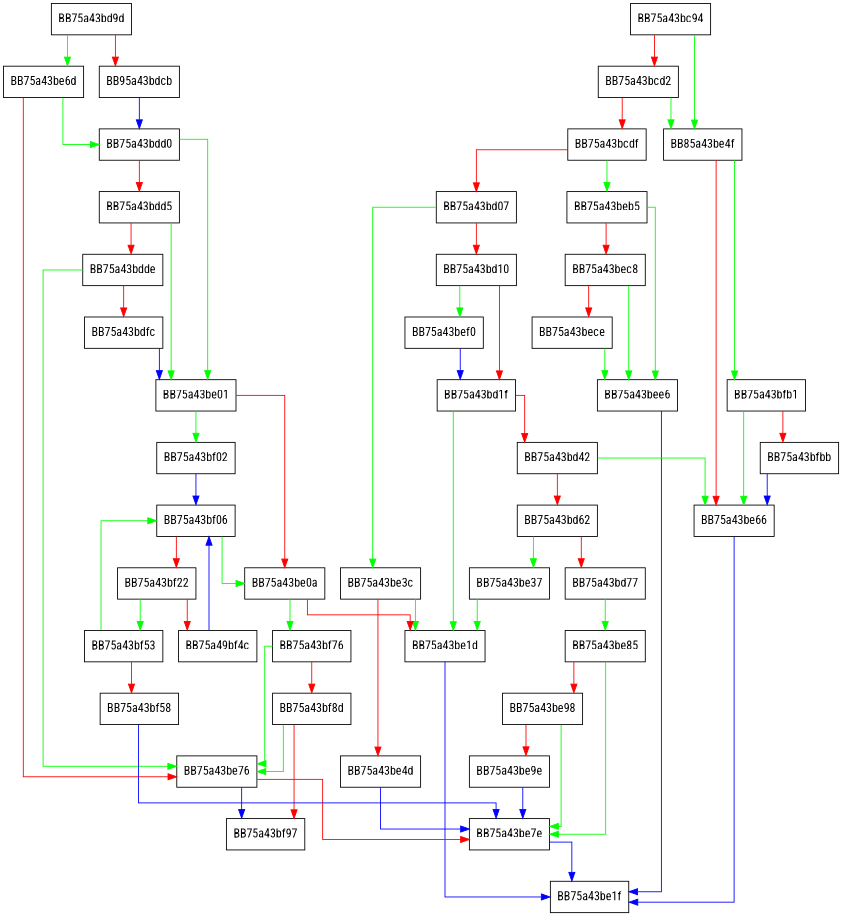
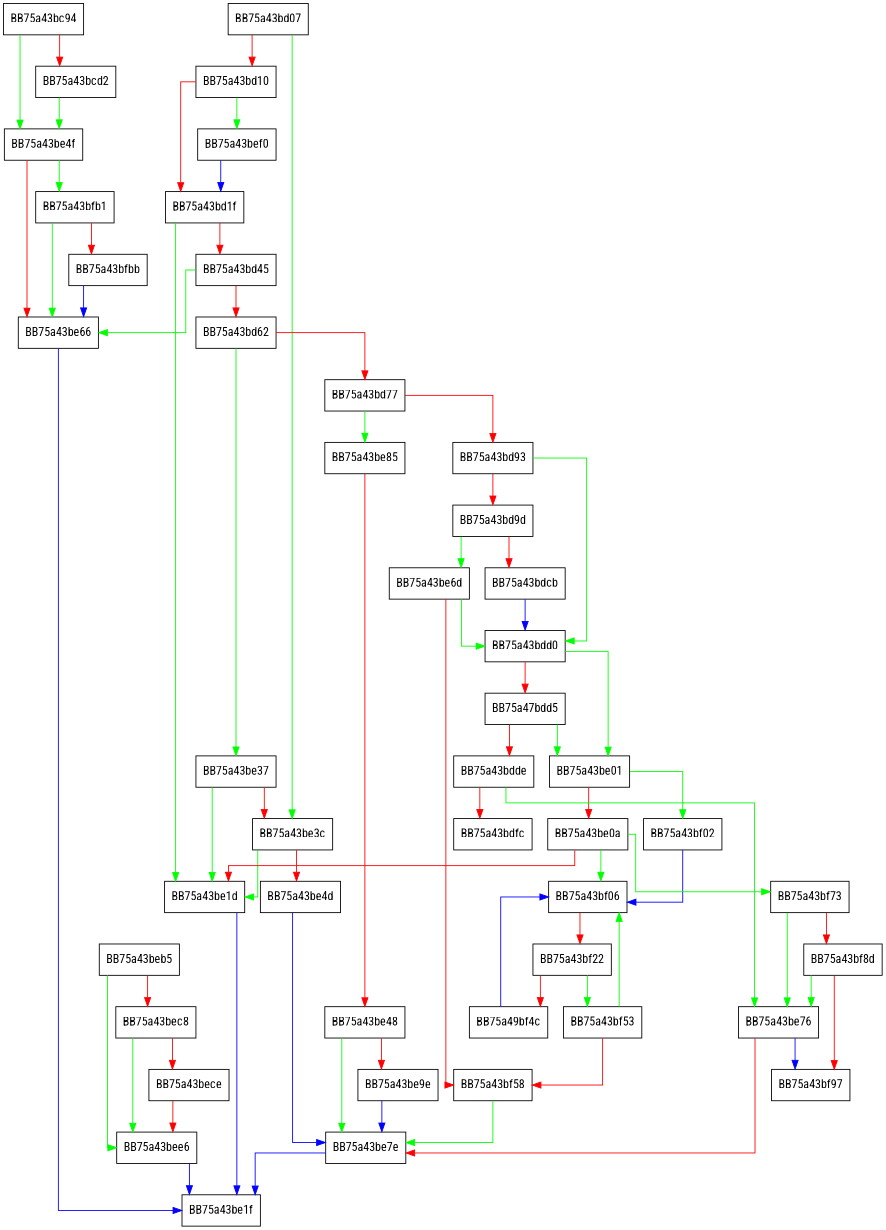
  digraph {
    fontname="Roboto Condensed"
    splines=ortho
    node [fontname="Roboto Condensed" shape=box]
    edge [color=red fontname="Roboto Condensed"]
    BB75a43bc94
-   BB75a43be4f [label=BB85a43be4f]
+   BB75a43be4f
    BB75a43bcd2
    BB75a43be66
    BB75a43bfb1
-   BB75a43bcdf
    BB75a43be1f
    BB75a43bfbb
    BB75a43beb5
    BB75a43bd07
    BB75a43bee6
    BB75a43bec8
    BB75a43be3c
    BB75a43bd10
    BB75a43bece
    BB75a43be1d
    BB75a43be4d
    BB75a43bef0
    BB75a43bd1f
    BB75a43be7e
-   BB75a43bd45 [label=BB75a43bd42]
+   BB75a43bd45
    BB75a43bd62
    BB75a43be37
    BB75a43bd77
    BB75a43be85
-   BB75a43be98
+   BB75a43bd93
+   BB75a43be98 [label=BB75a43be48]
    BB75a43bdd0
    BB75a43bd9d
    BB75a43be9e
    BB75a43be01
-   BB75a43bdd5
+   BB75a43bdd5 [label=BB75a47bdd5]
    BB75a43be6d
-   BB75a43bdcb [label=BB95a43bdcb]
+   BB75a43bdcb
    BB75a43bf02
    BB75a43be0a
    BB75a43bdde
    BB75a43be76
    BB75a43bf97
    BB75a43bf06
-   BB75a43bf76
+   BB75a43bf76 [label=BB75a43bf73]
    BB75a43bdfc
    BB75a43bf22
    BB75a43bf8d
    BB75a43bf53
    n46 [label=BB75a49bf4c]
    BB75a43bf58
    BB75a43bc94 -> BB75a43be4f [color=green]
    BB75a43bc94 -> BB75a43bcd2
    BB75a43be4f -> BB75a43be66
    BB75a43be4f -> BB75a43bfb1 [color=green]
    BB75a43bcd2 -> BB75a43be4f [color=green]
-   BB75a43bcd2 -> BB75a43bcdf
    BB75a43be66 -> BB75a43be1f [color=blue]
    BB75a43bfb1 -> BB75a43be66 [color=green]
    BB75a43bfb1 -> BB75a43bfbb
-   BB75a43bcdf -> BB75a43beb5 [color=green]
-   BB75a43bcdf -> BB75a43bd07
    BB75a43bfbb -> BB75a43be66 [color=blue]
    BB75a43beb5 -> BB75a43bee6 [color=green]
    BB75a43beb5 -> BB75a43bec8
    BB75a43bd07 -> BB75a43be3c [color=green]
    BB75a43bd07 -> BB75a43bd10
    BB75a43bee6 -> BB75a43be1f [color=blue]
    BB75a43bec8 -> BB75a43bee6 [color=green]
    BB75a43bec8 -> BB75a43bece
    BB75a43be3c -> BB75a43be1d [color=green]
    BB75a43be3c -> BB75a43be4d
    BB75a43bd10 -> BB75a43bef0 [color=green]
    BB75a43bd10 -> BB75a43bd1f
-   BB75a43bece -> BB75a43bee6 [color=green]
+   BB75a43bece -> BB75a43bee6
    BB75a43be1d -> BB75a43be1f [color=blue]
    BB75a43be4d -> BB75a43be7e [color=blue]
    BB75a43bef0 -> BB75a43bd1f [color=blue]
    BB75a43bd1f -> BB75a43be1d [color=green]
    BB75a43bd1f -> BB75a43bd45
    BB75a43be7e -> BB75a43be1f [color=blue]
    BB75a43bd45 -> BB75a43be66 [color=green]
    BB75a43bd45 -> BB75a43bd62
    BB75a43bd62 -> BB75a43be37 [color=green]
    BB75a43bd62 -> BB75a43bd77
+   BB75a43be37 -> BB75a43be3c
    BB75a43be37 -> BB75a43be1d [color=green]
    BB75a43bd77 -> BB75a43be85 [color=green]
-   BB75a43be85 -> BB75a43be7e [color=green]
+   BB75a43bd77 -> BB75a43bd93
    BB75a43be85 -> BB75a43be98
+   BB75a43bd93 -> BB75a43bdd0 [color=green]
+   BB75a43bd93 -> BB75a43bd9d
    BB75a43be98 -> BB75a43be7e [color=green]
    BB75a43be98 -> BB75a43be9e
    BB75a43bdd0 -> BB75a43be01 [color=green]
    BB75a43bdd0 -> BB75a43bdd5
    BB75a43bd9d -> BB75a43be6d [color=green]
    BB75a43bd9d -> BB75a43bdcb
    BB75a43be9e -> BB75a43be7e [color=blue]
    BB75a43be01 -> BB75a43bf02 [color=green]
    BB75a43be01 -> BB75a43be0a
    BB75a43bdd5 -> BB75a43be01 [color=green]
    BB75a43bdd5 -> BB75a43bdde
    BB75a43be6d -> BB75a43bdd0 [color=green]
-   BB75a43be6d -> BB75a43be76
+   BB75a43be6d -> BB75a43bf58
    BB75a43bdcb -> BB75a43bdd0 [color=blue]
    BB75a43bf02 -> BB75a43bf06 [color=blue]
    BB75a43be0a -> BB75a43be1d
    BB75a43be0a -> BB75a43bf76 [color=green]
    BB75a43bdde -> BB75a43be76 [color=green]
    BB75a43bdde -> BB75a43bdfc
    BB75a43be76 -> BB75a43be7e
    BB75a43be76 -> BB75a43bf97 [color=blue]
-   BB75a43bf06 -> BB75a43be0a [color=green]
+   BB75a43be0a -> BB75a43bf06 [color=green]
    BB75a43bf06 -> BB75a43bf22
    BB75a43bf76 -> BB75a43be76 [color=green]
    BB75a43bf76 -> BB75a43bf8d
-   BB75a43bdfc -> BB75a43be01 [color=blue]
    BB75a43bf22 -> BB75a43bf53 [color=green]
    BB75a43bf22 -> n46
    BB75a43bf8d -> BB75a43be76 [color=green]
    BB75a43bf8d -> BB75a43bf97
    BB75a43bf53 -> BB75a43bf06 [color=green]
    BB75a43bf53 -> BB75a43bf58
    n46 -> BB75a43bf06 [color=blue]
-   BB75a43bf58 -> BB75a43be7e [color=blue]
+   BB75a43bf58 -> BB75a43be7e [color=green]
  }
